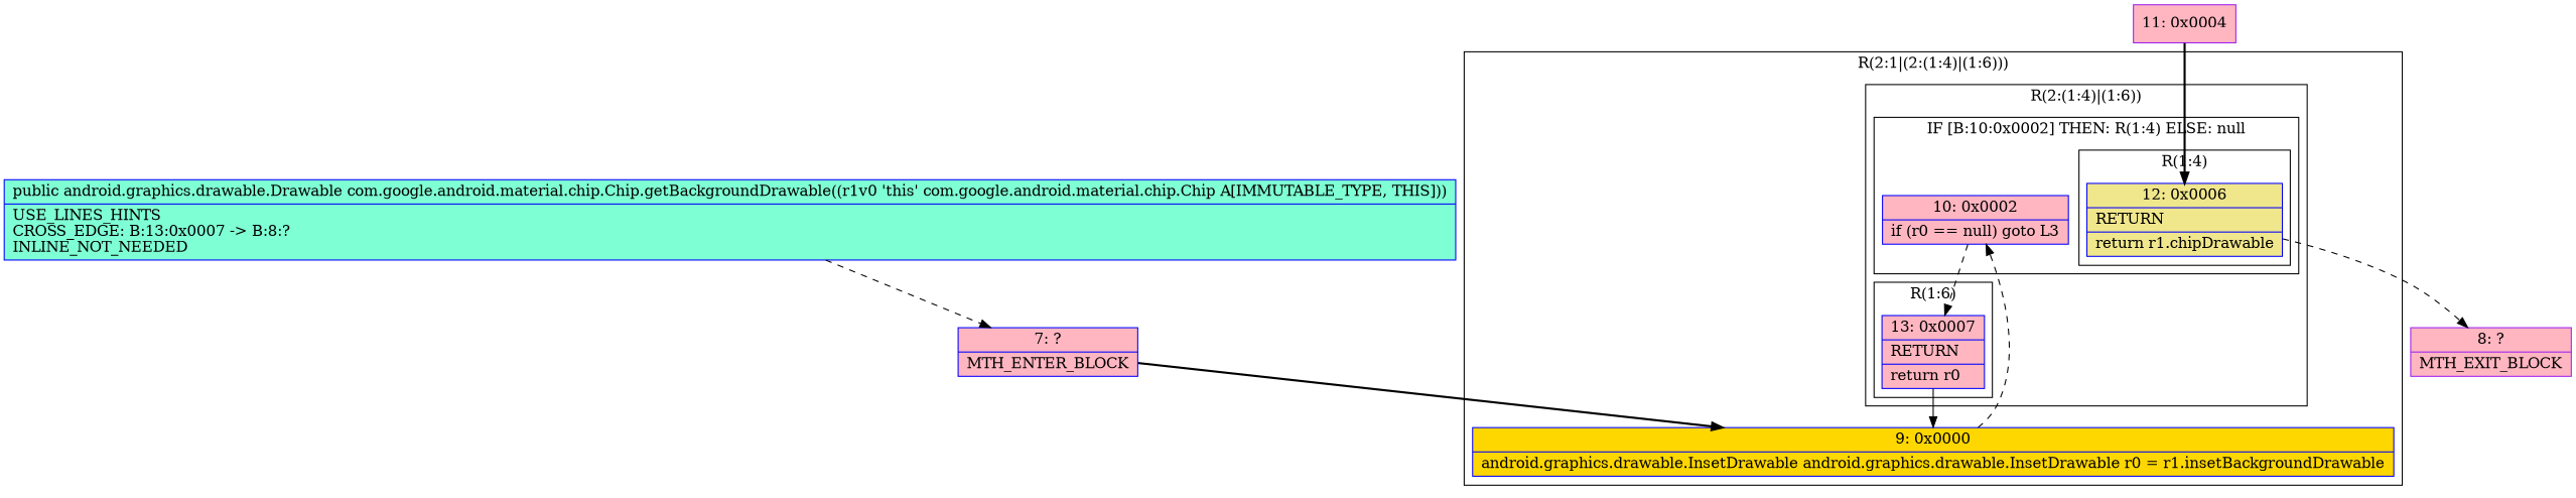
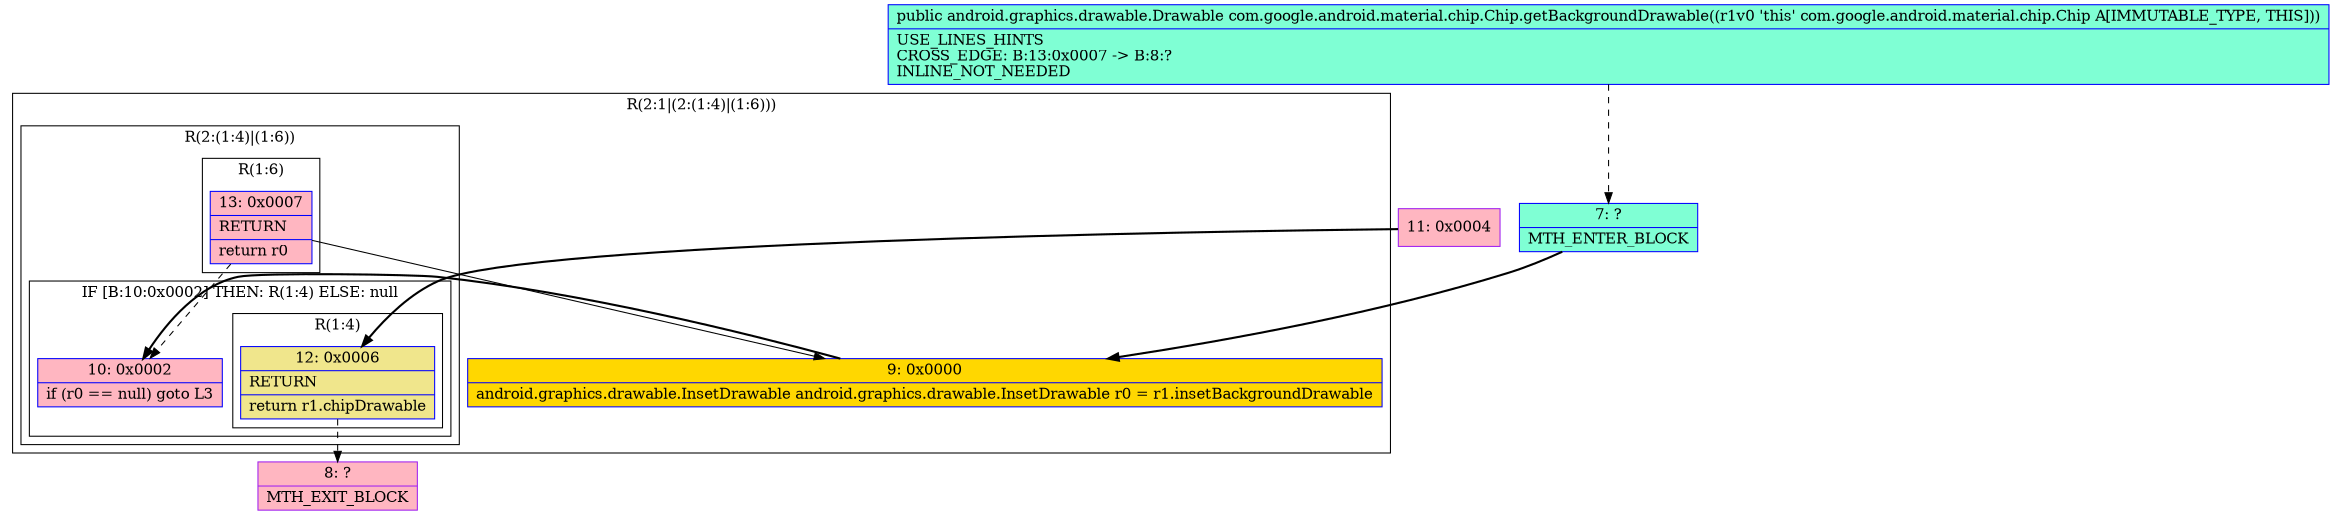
  digraph {
    node [color=blue fillcolor=lightpink shape=record style=filled]
    edge [style=dashed]
    n1 [fillcolor=khaki label="{12\:\ 0x0006|RETURN\l|return r1.chipDrawable\l}"]
    n2 [label="{10\:\ 0x0002|if (r0 == null) goto L3\l}"]
    n3 [label="{13\:\ 0x0007|RETURN\l|return r0\l}"]
    n4 [fillcolor=gold label="{9\:\ 0x0000|android.graphics.drawable.InsetDrawable android.graphics.drawable.InsetDrawable r0 = r1.insetBackgroundDrawable\l}"]
    n5 [color=purple label="{8\:\ ?|MTH_EXIT_BLOCK\l}"]
    n6 [color=purple label="{11\:\ 0x0004}"]
-   n7 [label="{7\:\ ?|MTH_ENTER_BLOCK\l}"]
+   n7 [fillcolor=aquamarine label="{7\:\ ?|MTH_ENTER_BLOCK\l}"]
    n8 [fillcolor=aquamarine label="{public android.graphics.drawable.Drawable com.google.android.material.chip.Chip.getBackgroundDrawable((r1v0 'this' com.google.android.material.chip.Chip A[IMMUTABLE_TYPE, THIS]))  | USE_LINES_HINTS\lCROSS_EDGE: B:13:0x0007 \-\> B:8:?\lINLINE_NOT_NEEDED\l}"]
    subgraph cluster_1 {
      label="R(2:1|(2:(1:4)|(1:6)))"
      n4
      subgraph cluster_2 {
        label="R(2:(1:4)|(1:6))"
        subgraph cluster_3 {
          label="IF [B:10:0x0002] THEN: R(1:4) ELSE: null"
          n2
          subgraph cluster_4 {
            label="R(1:4)"
            n1
          }
        }
        subgraph cluster_5 {
          label="R(1:6)"
          n3
        }
      }
    }
    n1 -> n5
-   n2 -> n3
+   n3 -> n2
    n3 -> n4 [style=solid]
-   n4 -> n2
+   n4 -> n2 [style=bold]
    n6 -> n1 [style=bold]
    n7 -> n4 [style=bold]
    n8 -> n7
  }
